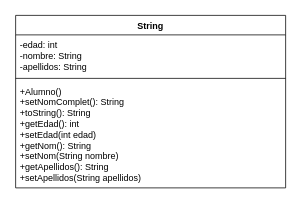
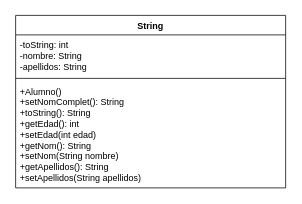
  <mxCell id="0" />
  <mxCell id="1" parent="0" />
  <mxCell id="2" value="String" style="swimlane;fontStyle=1;align=center;verticalAlign=top;childLayout=stackLayout;horizontal=1;startSize=26;horizontalStack=0;resizeParent=1;resizeParentMax=0;resizeLast=0;collapsible=1;marginBottom=0;whiteSpace=wrap;html=1;" vertex="1" parent="1"><mxGeometry x="20" y="20" width="360" height="230" as="geometry" /></mxCell>
- <mxCell id="3" value="-edad: int&lt;div&gt;-nombre: String&lt;/div&gt;&lt;div&gt;-apellidos: String&lt;/div&gt;" style="text;strokeColor=none;fillColor=none;align=left;verticalAlign=top;spacingLeft=4;spacingRight=4;overflow=hidden;rotatable=0;points=[[0,0.5],[1,0.5]];portConstraint=eastwest;whiteSpace=wrap;html=1;" vertex="1" parent="2"><mxGeometry y="26" width="360" height="54" as="geometry" /></mxCell>
+ <mxCell id="3" value="-toString: int&lt;div&gt;-nombre: String&lt;/div&gt;&lt;div&gt;-apellidos: String&lt;/div&gt;" style="text;strokeColor=none;fillColor=none;align=left;verticalAlign=top;spacingLeft=4;spacingRight=4;overflow=hidden;rotatable=0;points=[[0,0.5],[1,0.5]];portConstraint=eastwest;whiteSpace=wrap;html=1;" vertex="1" parent="2"><mxGeometry y="26" width="360" height="54" as="geometry" /></mxCell>
  <mxCell id="4" value="" style="line;strokeWidth=1;fillColor=none;align=left;verticalAlign=middle;spacingTop=-1;spacingLeft=3;spacingRight=3;rotatable=0;labelPosition=right;points=[];portConstraint=eastwest;strokeColor=inherit;" vertex="1" parent="2"><mxGeometry y="80" width="360" height="8" as="geometry" /></mxCell>
  <mxCell id="5" value="+Alumno()&lt;br&gt;+setNomComplet(): String&lt;br&gt;+toString(): String&lt;br&gt;+getEdad(): int&lt;br&gt;+setEdad(int edad)&lt;br&gt;+getNom(): String&lt;br&gt;+setNom(String nombre)&lt;br&gt;+getApellidos(): String&lt;br&gt;+setApellidos(String apellidos)" style="text;strokeColor=none;fillColor=none;align=left;verticalAlign=top;spacingLeft=4;spacingRight=4;overflow=hidden;rotatable=0;points=[[0,0.5],[1,0.5]];portConstraint=eastwest;whiteSpace=wrap;html=1;" vertex="1" parent="2"><mxGeometry y="88" width="360" height="142" as="geometry" /></mxCell>
